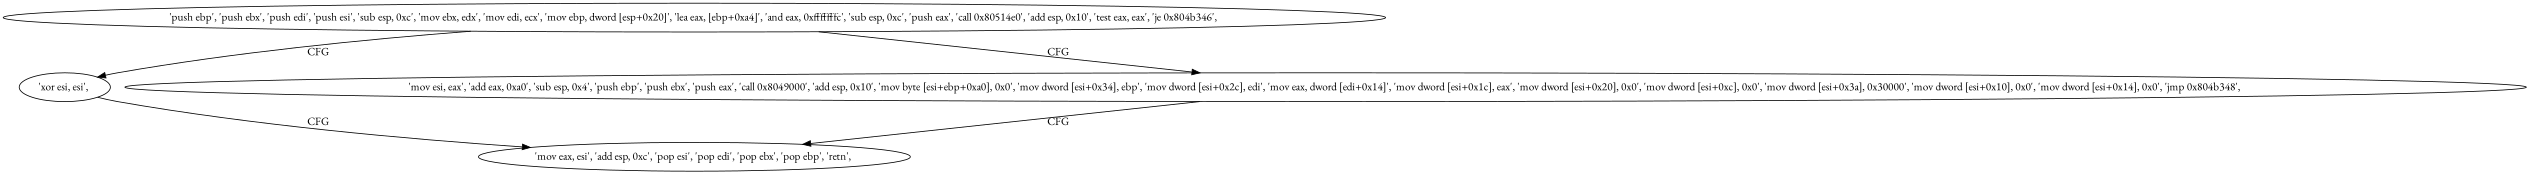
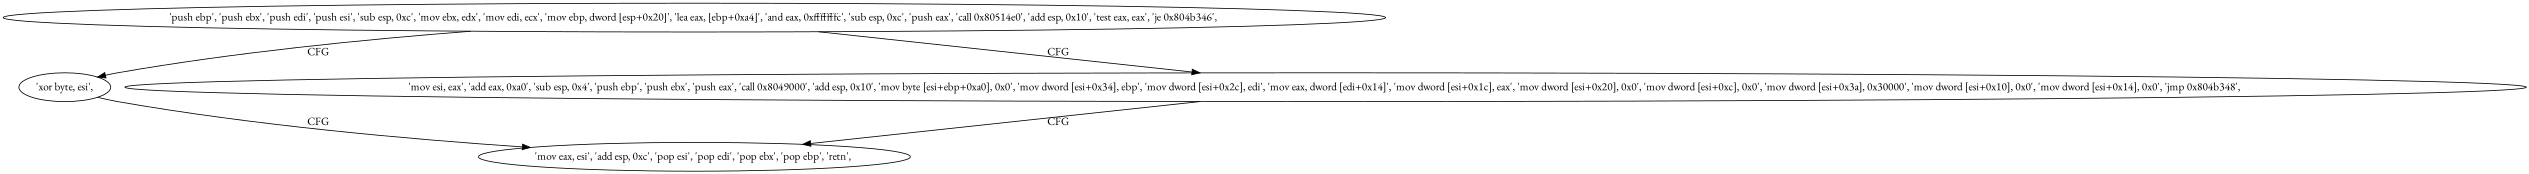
  digraph {
    fontname="EB Garamond"
    node [fontname="EB Garamond"]
    edge [fontname="EB Garamond"]
    n1 [label="'push ebp', 'push ebx', 'push edi', 'push esi', 'sub esp, 0xc', 'mov ebx, edx', 'mov edi, ecx', 'mov ebp, dword [esp+0x20]', 'lea eax, [ebp+0xa4]', 'and eax, 0xfffffffc', 'sub esp, 0xc', 'push eax', 'call 0x80514e0', 'add esp, 0x10', 'test eax, eax', 'je 0x804b346', "]
-   n2 [label="'xor esi, esi', "]
+   n2 [label="'xor byte, esi',"]
    n3 [label="'mov esi, eax', 'add eax, 0xa0', 'sub esp, 0x4', 'push ebp', 'push ebx', 'push eax', 'call 0x8049000', 'add esp, 0x10', 'mov byte [esi+ebp+0xa0], 0x0', 'mov dword [esi+0x34], ebp', 'mov dword [esi+0x2c], edi', 'mov eax, dword [edi+0x14]', 'mov dword [esi+0x1c], eax', 'mov dword [esi+0x20], 0x0', 'mov dword [esi+0xc], 0x0', 'mov dword [esi+0x3a], 0x30000', 'mov dword [esi+0x10], 0x0', 'mov dword [esi+0x14], 0x0', 'jmp 0x804b348', "]
    n4 [label="'mov eax, esi', 'add esp, 0xc', 'pop esi', 'pop edi', 'pop ebx', 'pop ebp', 'retn', "]
    n1 -> n2 [label=CFG]
    n1 -> n3 [label=CFG]
    n2 -> n4 [label=CFG]
    n3 -> n4 [label=CFG]
  }
